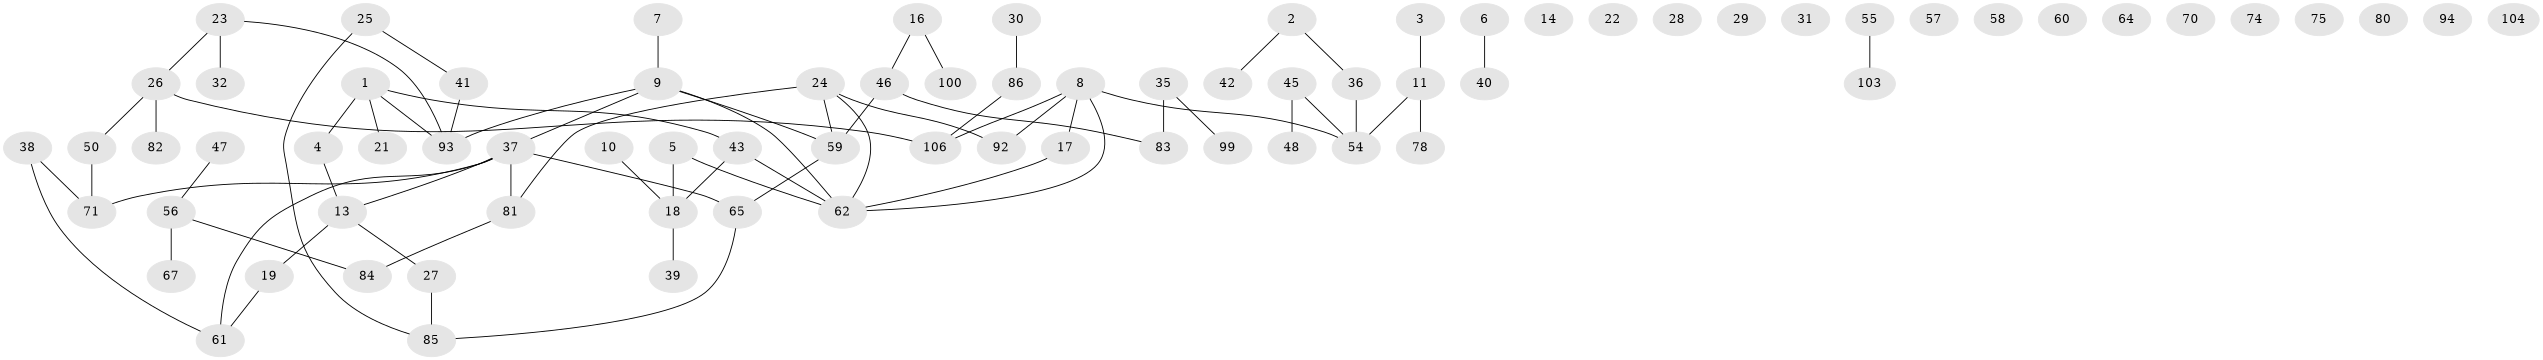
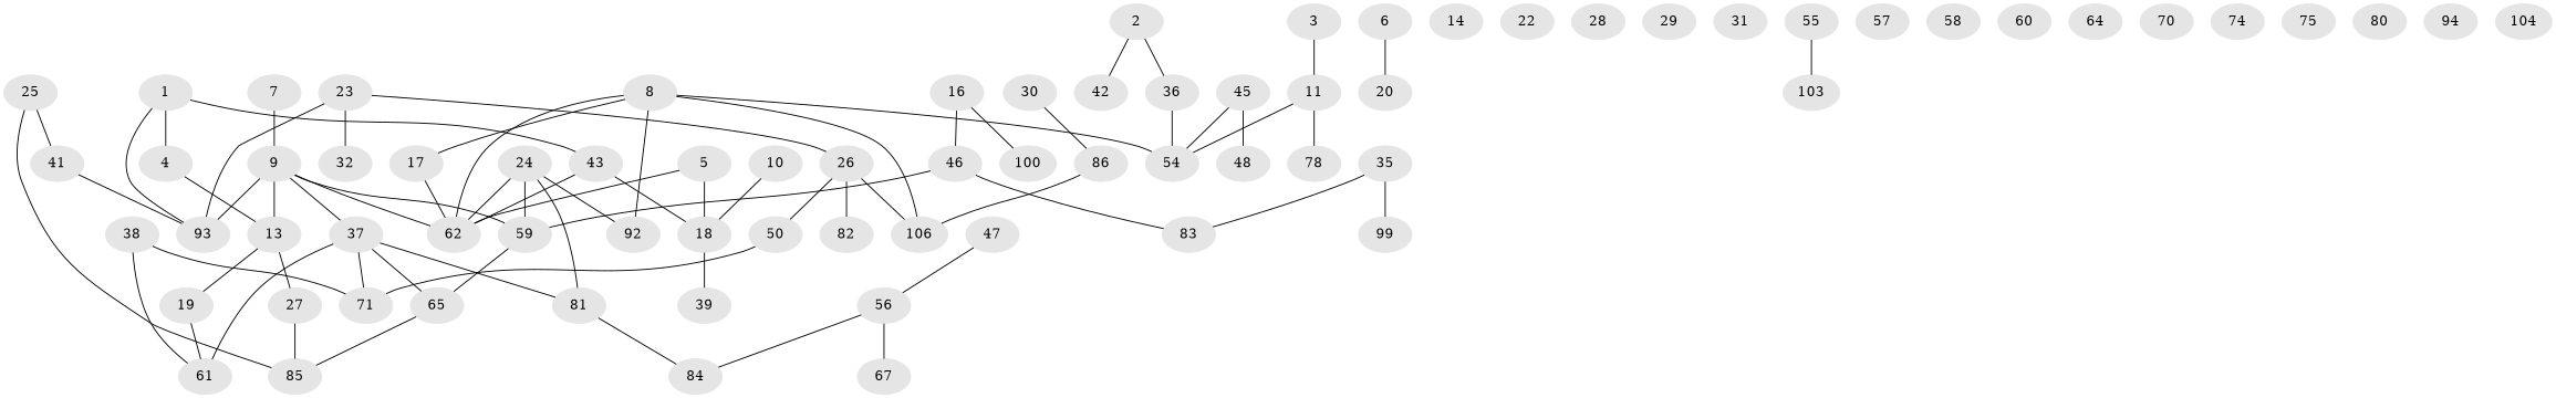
  graph {
    node [color=gray90 style=filled]
    1 [super="+15"]
    4 [super="+53"]
-   21
    43 [super="+105"]
    93
    13 [super="+108"]
    18 [super="+52"]
    39
    62 [super="+88"]
    2 [super="+76"]
    36
    42
    54 [super="+96"]
    11 [super="+20"]
    78
    3
    19 [super="+33"]
    27
    5 [super="+34"]
    6 [super="+95"]
-   40
+   40 [label=20]
    7 [super="+79"]
    9 [super="+12"]
    37 [super="+51"]
    59 [super="+101"]
    8 [super="+44"]
    17 [super="+49"]
    92
    106
    61 [super="+73"]
    81
    65
    71 [super="+72"]
    10
    85 [super="+107"]
    14
    16 [super="+102"]
    46 [super="+69"]
    100
    83
    22
    23 [super="+99"]
    26 [super="+77"]
    32
    50
    82
    24 [super="+68"]
    84
    25 [super="+89"]
    41
    28
    29
    86 [super="+87"]
    30
    31
    35 [super="+63"]
    n57 [label=99]
    38 [super="+91"]
    45
    48
    56 [super="+66"]
    67
    47
    55 [super="+90"]
    103
    57
    58
    60 [super="+98"]
    64
    70
    74
    75
    80
    94
    104
    1 -- 4
-   1 -- 21
    1 -- 43
    1 -- 93
    4 -- 13
    43 -- 18
    43 -- 62
    13 -- 19
    13 -- 27
    18 -- 39
    2 -- 36
    2 -- 42
    36 -- 54
    11 -- 54
    11 -- 78
    3 -- 11
    19 -- 61
    27 -- 85
    5 -- 18 [weight=2]
    5 -- 62
    6 -- 40
    7 -- 9
    9 -- 93
-   37 -- 13
+   9 -- 13
    9 -- 62
    9 -- 37
    9 -- 59
    37 -- 61 [weight=2]
    37 -- 81
    37 -- 65
    37 -- 71
    59 -- 65
    8 -- 62
    8 -- 54
    8 -- 17
    8 -- 92
    8 -- 106
    17 -- 62
    81 -- 84
    65 -- 85
    10 -- 18
    16 -- 46
    16 -- 100
    46 -- 59
    46 -- 83
    23 -- 93
    23 -- 26
    23 -- 32
    26 -- 106
    26 -- 50
    26 -- 82
    50 -- 71
    24 -- 62
    24 -- 59
    24 -- 92
    24 -- 81
    25 -- 85
    25 -- 41
    41 -- 93
    86 -- 106
    30 -- 86
    35 -- 83
    35 -- n57
    38 -- 61
    38 -- 71
    45 -- 54
    45 -- 48
    56 -- 84
    56 -- 67
    47 -- 56
    55 -- 103
  }
